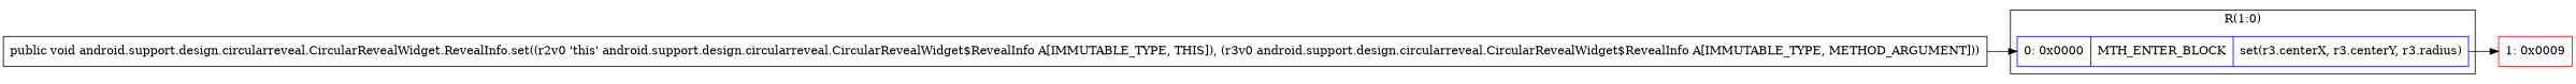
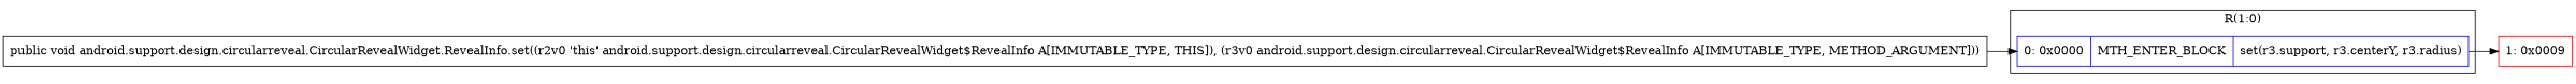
  digraph {
    rankdir=LR
    node [shape=record]
-   n1 [color=blue label="{0\:\ 0x0000|MTH_ENTER_BLOCK\l|set(r3.centerX, r3.centerY, r3.radius)\l}"]
+   n1 [color=blue label="{0\:\ 0x0000|MTH_ENTER_BLOCK\l|set(r3.support, r3.centerY, r3.radius)\l}"]
    n2 [color=red label="{1\:\ 0x0009}"]
    n3 [label="{public void android.support.design.circularreveal.CircularRevealWidget.RevealInfo.set((r2v0 'this' android.support.design.circularreveal.CircularRevealWidget$RevealInfo A[IMMUTABLE_TYPE, THIS]), (r3v0 android.support.design.circularreveal.CircularRevealWidget$RevealInfo A[IMMUTABLE_TYPE, METHOD_ARGUMENT])) }"]
    subgraph cluster_1 {
      label="R(1:0)"
      n1
    }
    n1 -> n2
    n3 -> n1
  }
